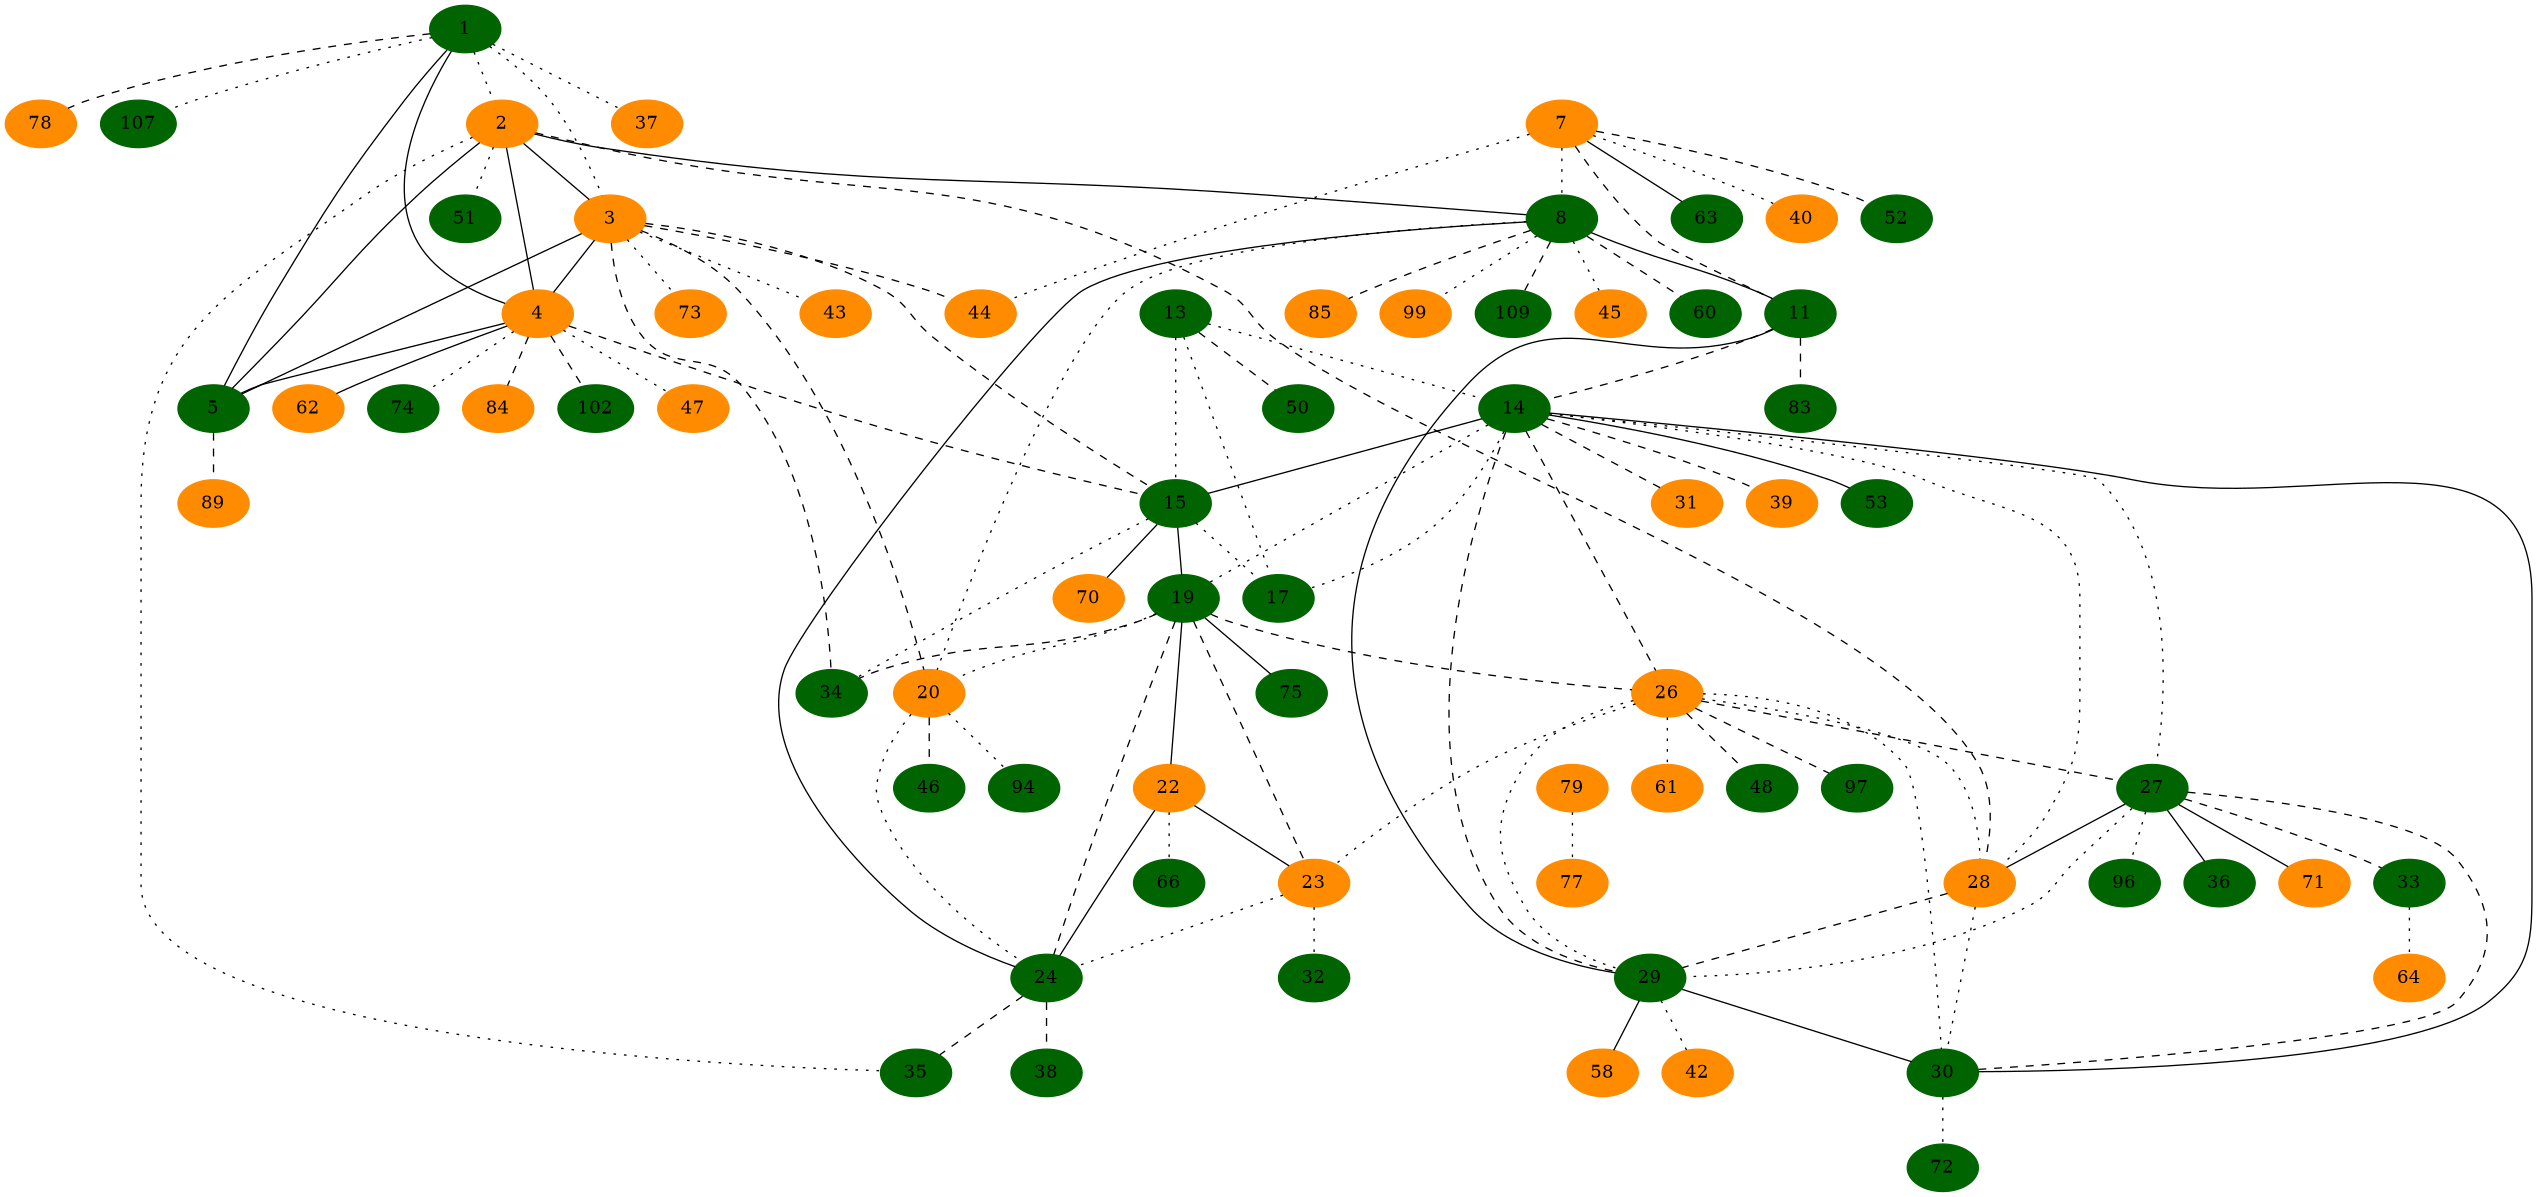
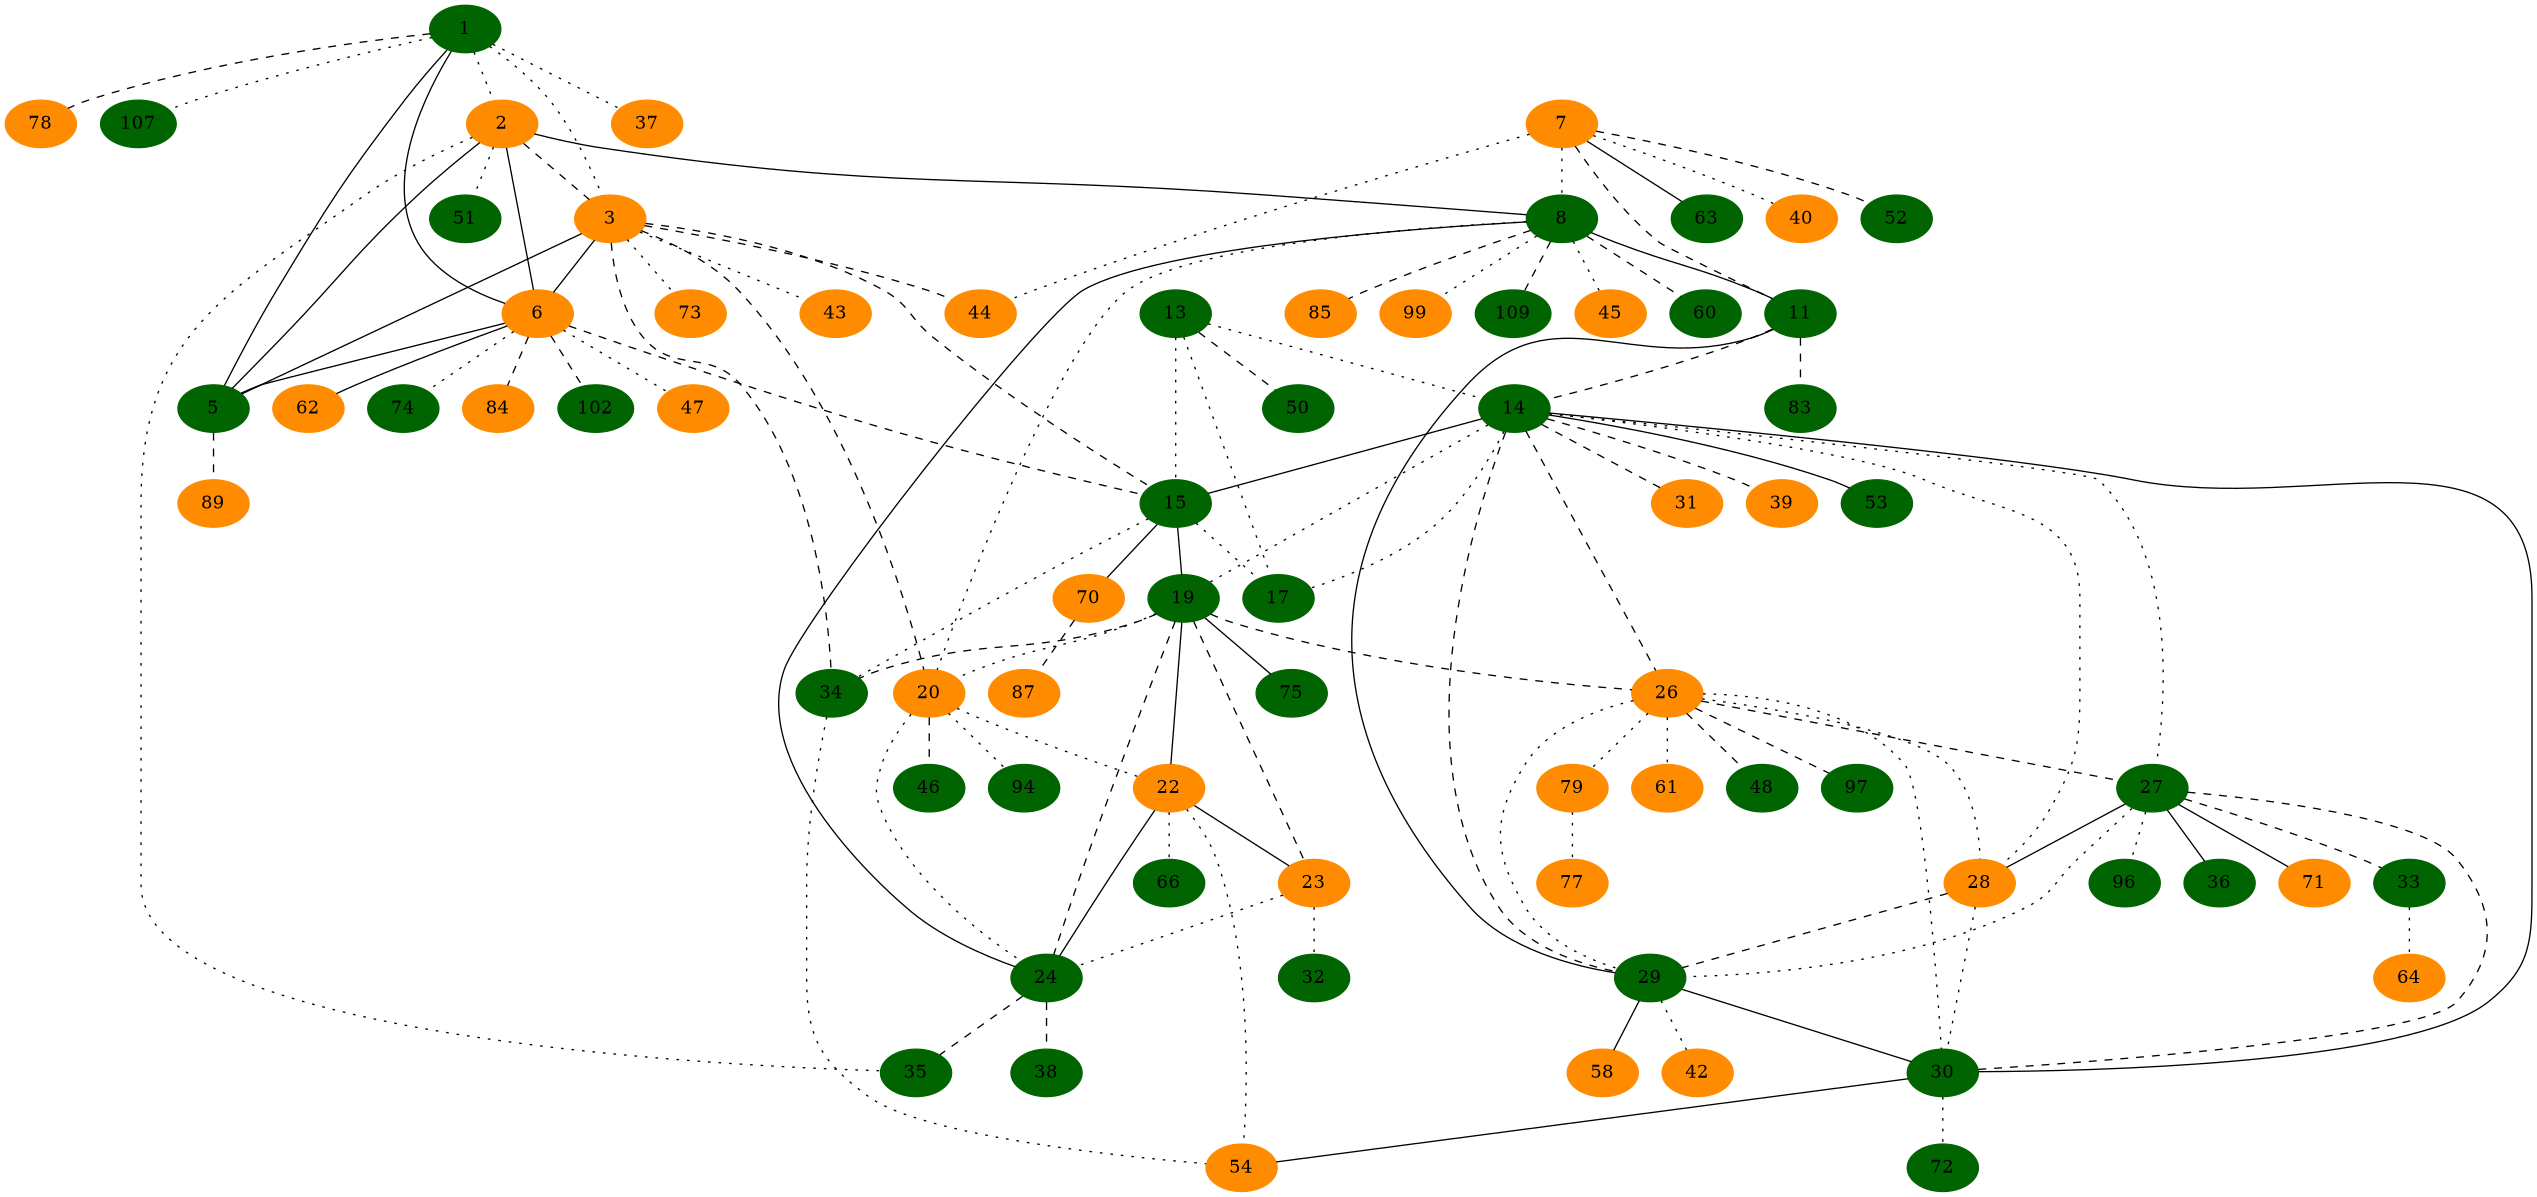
  graph {
    node [color=darkgreen style=filled]
    edge [style=dotted]
    2 [color=darkorange]
    1
    3 [color=darkorange super="+6"]
-   4 [color=darkorange]
+   4 [color=darkorange label=6]
    5
    37 [color=darkorange]
    78 [color=darkorange]
    107
    8 [super="+9+121+12"]
    28 [color=darkorange]
    35
    51
    15 [super="+18+92"]
    20 [color=darkorange]
    34 [super="+59"]
    43 [color=darkorange]
    44 [color=darkorange super="+82"]
    73 [color=darkorange]
    47 [color=darkorange]
    62 [color=darkorange]
    74
    84 [color=darkorange super="+112"]
    102
    89 [color=darkorange]
    11
    24
    45 [color=darkorange]
    60
    85 [color=darkorange]
    99 [color=darkorange]
    109
    29
    30
    17 [super="+110+116"]
    19 [super="+67+57+22+117+104"]
    70 [color=darkorange]
    n37 [color=darkorange label=22]
    46
    94
+   54 [color=darkorange super="+101"]
    7 [color=darkorange super="+61+98+10"]
    40 [color=darkorange]
    52 [super="+100+120+111"]
    63
    14 [super="+65+25+16"]
    83
    38 [super="+118"]
    26 [color=darkorange]
    27
    31 [color=darkorange]
    39 [color=darkorange]
    53 [super="+68"]
    42 [color=darkorange super="+81"]
    58 [color=darkorange]
    13
    50
    23 [color=darkorange]
    75
    n59 [color=darkorange label=61]
    48
    79 [color=darkorange super="+113"]
    97 [super="+103"]
    33
    36
    71 [color=darkorange]
    96
    72
+   87 [color=darkorange]
    66 [super="+106"]
    32
    77 [color=darkorange]
    64 [color=darkorange]
-   2 -- 3 [style=solid weight=2]
+   2 -- 3 [style=dashed weight=2]
    2 -- 4 [style=solid]
    2 -- 5 [style=solid]
    2 -- 8 [style=solid]
-   2 -- 28 [style=dashed]
    2 -- 35
    2 -- 51
    1 -- 2
    1 -- 3 [weight=2]
    1 -- 4 [style=solid]
    1 -- 5 [style=solid]
    1 -- 37
    1 -- 78 [style=dashed]
    1 -- 107
    3 -- 4 [style=solid weight=2]
    3 -- 5 [style=solid weight=2]
    3 -- 15 [style=dashed]
    3 -- 20 [style=dashed]
    3 -- 34 [style=dashed]
    3 -- 43
    3 -- 44 [style=dashed]
    3 -- 73
    4 -- 5 [style=solid]
    4 -- 15 [style=dashed]
    4 -- 47
    4 -- 62 [style=solid]
    4 -- 74
    4 -- 84 [style=dashed]
    4 -- 102 [style=dashed]
    5 -- 89 [style=dashed]
    8 -- 20
    8 -- 11 [style=solid weight=3]
    8 -- 24 [style=solid]
    8 -- 45
    8 -- 60 [style=dashed]
    8 -- 85 [style=dashed]
    8 -- 99
    8 -- 109 [style=dashed]
    28 -- 29 [style=dashed]
    28 -- 30
    15 -- 34
    15 -- 17 [weight=2]
    15 -- 19 [style=solid]
    15 -- 70 [style=solid]
    20 -- 24
+   20 -- n37
    20 -- 46 [style=dashed]
    20 -- 94
+   34 -- 54
    11 -- 29 [style=solid]
    11 -- 14 [style=dashed weight=2]
    11 -- 83 [style=dashed]
    24 -- 35 [style=dashed]
    24 -- 38 [style=dashed]
    29 -- 30 [style=solid]
    29 -- 42
    29 -- 58 [style=solid]
+   30 -- 54 [style=solid]
    30 -- 72
    19 -- 20 [weight=2]
    19 -- 34 [style=dashed]
    19 -- 24 [style=dashed weight=2]
    19 -- n37 [style=solid weight=2]
    19 -- 26 [style=dashed]
    19 -- 23 [style=dashed weight=2]
    19 -- 75 [style=solid]
+   70 -- 87 [style=dashed]
    n37 -- 24 [style=solid]
+   n37 -- 54
    n37 -- 23 [style=solid]
    n37 -- 66
    7 -- 8 [weight=6]
    7 -- 44
    7 -- 11 [style=dashed weight=2]
    7 -- 40
    7 -- 52 [style=dashed]
    7 -- 63 [style=solid]
    14 -- 28
    14 -- 15 [style=solid weight=4]
    14 -- 29 [style=dashed]
    14 -- 30 [style=solid]
    14 -- 17 [weight=2]
    14 -- 19
    14 -- 26 [style=dashed]
    14 -- 27
    14 -- 31 [style=dashed]
    14 -- 39 [style=dashed]
    14 -- 53 [style=solid]
    26 -- 28
    26 -- 29
    26 -- 30
    26 -- 27 [style=dashed]
    26 -- n59
    26 -- 48 [style=dashed]
-   26 -- 23
+   26 -- 79
    26 -- 97 [style=dashed]
    27 -- 28 [style=solid]
    27 -- 29
    27 -- 30 [style=dashed]
    27 -- 33 [style=dashed]
    27 -- 36 [style=solid]
    27 -- 71 [style=solid]
    27 -- 96
    13 -- 15 [weight=2]
    13 -- 17
    13 -- 14 [weight=2]
    13 -- 50 [style=dashed]
    23 -- 24
    23 -- 32
    79 -- 77
    33 -- 64
  }
